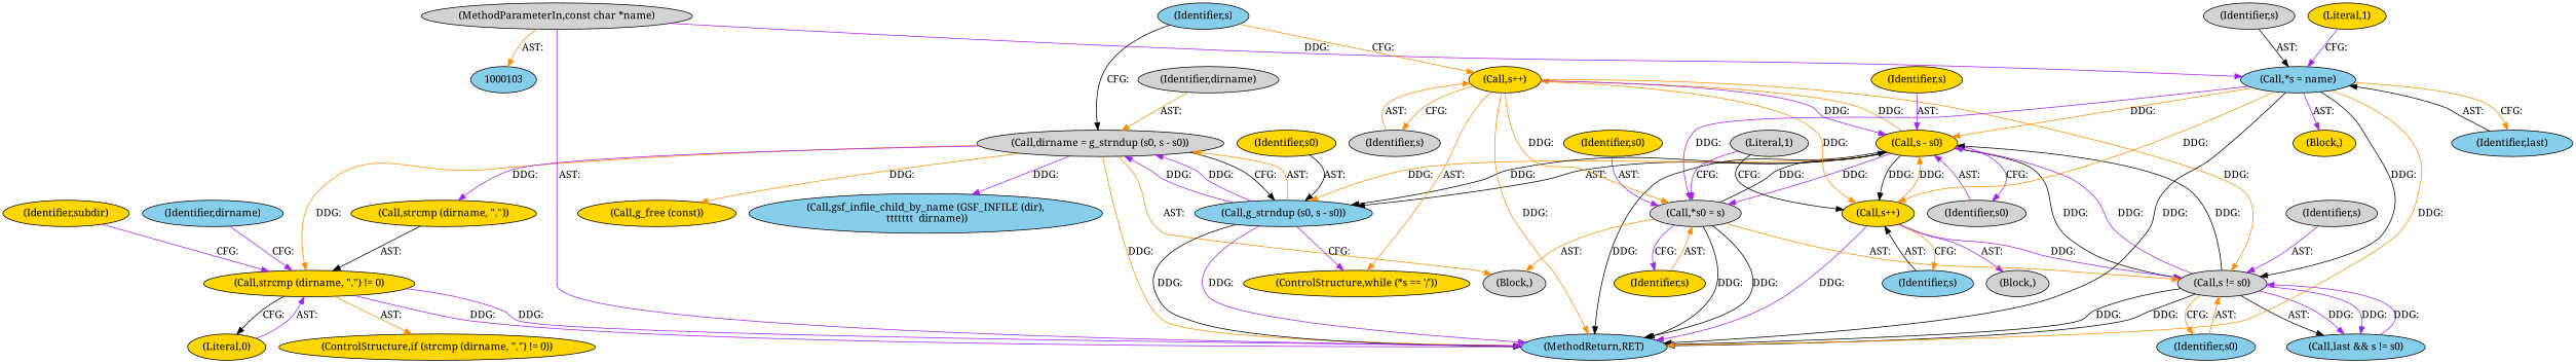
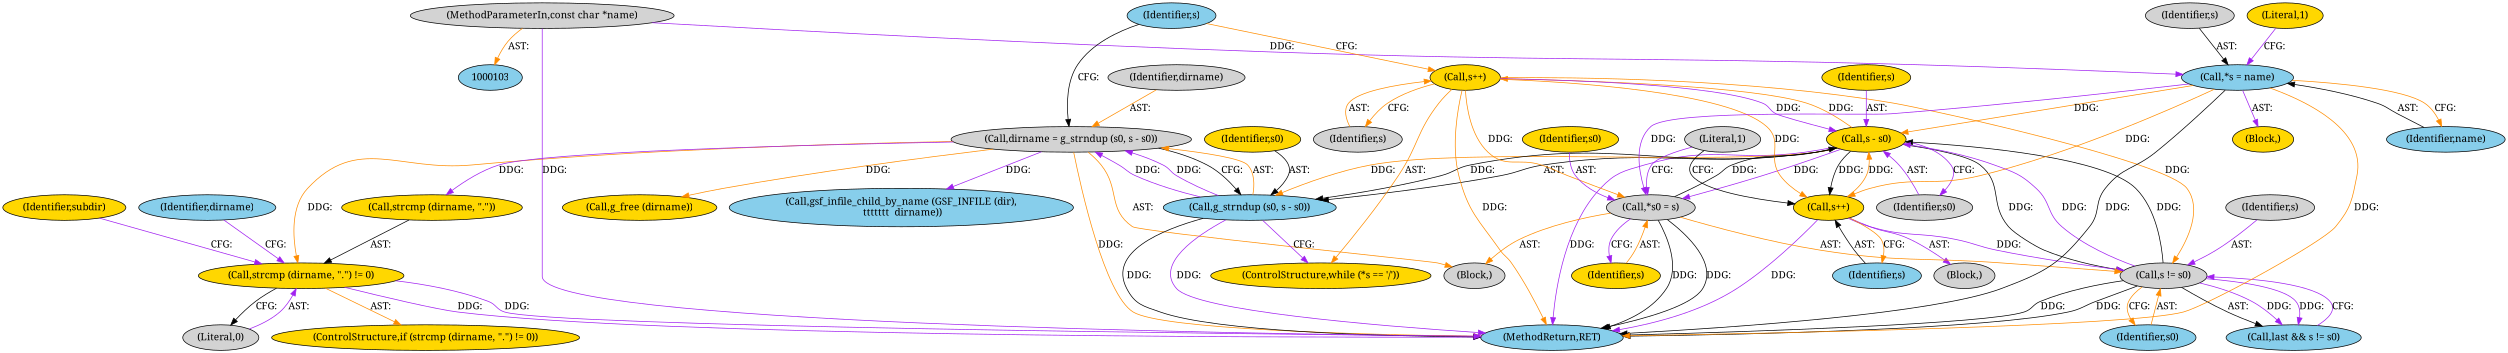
  digraph {
    fontname="Noto Serif"
    node [fillcolor=gold fontname="Noto Serif" style=filled]
    edge [color=purple fontname="Noto Serif"]
    n1 [label="(Call,strcmp (dirname, \".\") != 0)"]
-   n2 [label="(Literal,0)"]
+   n2 [fillcolor=lightgrey label="(Literal,0)"]
    n3 [fillcolor=skyblue label="(MethodReturn,RET)"]
    n4 [label="(ControlStructure,if (strcmp (dirname, \".\") != 0))"]
    n5 [fillcolor=lightgrey label="(Call,dirname = g_strndup (s0, s - s0))"]
    n6 [fillcolor=skyblue label="(Call,g_strndup (s0, s - s0))"]
-   n7 [label="(Call,g_free (const))"]
+   n7 [label="(Call,g_free (dirname))"]
    n8 [fillcolor=skyblue label="(Call,gsf_infile_child_by_name (GSF_INFILE (dir),\n \t\t\t\t\t\t\t  dirname))"]
    n9 [label="(Call,strcmp (dirname, \".\"))"]
    n10 [fillcolor=lightgrey label="(Block,)"]
    n11 [label="(ControlStructure,while (*s == '/'))"]
    n12 [label="(Call,s - s0)"]
    n13 [fillcolor=lightgrey label="(Call,s != s0)"]
    n14 [label="(Call,s++)"]
    n15 [label="(Call,s++)"]
    n16 [fillcolor=lightgrey label="(Call,*s0 = s)"]
    n17 [fillcolor=lightgrey label="(Identifier,s0)"]
    n18 [fillcolor=skyblue label="(Call,last && s != s0)"]
    n19 [fillcolor=skyblue label="(Identifier,s0)"]
    n20 [fillcolor=lightgrey label="(Block,)"]
    n21 [fillcolor=skyblue label="(Identifier,s)"]
    n22 [fillcolor=lightgrey label="(Identifier,s)"]
    n23 [label="(Identifier,s)"]
    n24 [fillcolor=skyblue label="(Call,*s = name)"]
-   n25 [fillcolor=skyblue label="(Identifier,last)"]
+   n25 [fillcolor=skyblue label="(Identifier,name)"]
    n26 [label="(Block,)"]
    n27 [fillcolor=lightgrey label="(MethodParameterIn,const char *name)"]
    1000103 [fillcolor=skyblue]
    n29 [fillcolor=skyblue label="(Identifier,s)"]
    n30 [label="(Identifier,s0)"]
    n31 [fillcolor=lightgrey label="(Identifier,s)"]
    n32 [label="(Literal,1)"]
    n33 [fillcolor=lightgrey label="(Identifier,dirname)"]
    n34 [fillcolor=lightgrey label="(Identifier,s)"]
    n35 [fillcolor=skyblue label="(Identifier,dirname)"]
    n36 [label="(Identifier,subdir)"]
    n37 [label="(Identifier,s)"]
    n38 [label="(Identifier,s0)"]
    n39 [fillcolor=lightgrey label="(Literal,1)"]
    n1 -> n2 [color=black label="CFG: "]
    n1 -> n3 [label="DDG: "]
    n1 -> n3 [label="DDG: "]
    n1 -> n4 [color=darkorange label="AST: "]
    n2 -> n1 [label="AST: "]
    n5 -> n1 [color=darkorange label="DDG: "]
    n5 -> n3 [color=darkorange label="DDG: "]
    n5 -> n6 [color=black label="CFG: "]
    n5 -> n7 [color=darkorange label="DDG: "]
    n5 -> n8 [label="DDG: "]
    n5 -> n9 [label="DDG: "]
    n5 -> n10 [color=darkorange label="AST: "]
    n6 -> n3 [color=black label="DDG: "]
    n6 -> n3 [label="DDG: "]
    n6 -> n5 [color=darkorange label="AST: "]
    n6 -> n5 [label="DDG: "]
    n6 -> n5 [label="DDG: "]
    n6 -> n11 [label="CFG: "]
    n9 -> n1 [color=black label="AST: "]
-   n12 -> n3 [color=black label="DDG: "]
+   n12 -> n3 [label="DDG: "]
    n12 -> n6 [color=black label="AST: "]
    n12 -> n6 [color=darkorange label="DDG: "]
    n12 -> n6 [color=black label="DDG: "]
    n12 -> n13 [color=black label="DDG: "]
    n12 -> n14 [color=black label="DDG: "]
    n12 -> n15 [color=darkorange label="DDG: "]
    n12 -> n16 [label="DDG: "]
    n12 -> n17 [label="CFG: "]
    n13 -> n3 [color=black label="DDG: "]
    n13 -> n3 [color=black label="DDG: "]
    n13 -> n12 [color=black label="DDG: "]
    n13 -> n12 [label="DDG: "]
    n13 -> n18 [color=black label="AST: "]
    n13 -> n18 [label="DDG: "]
    n13 -> n18 [label="DDG: "]
    n13 -> n19 [color=darkorange label="CFG: "]
    n14 -> n3 [label="DDG: "]
    n14 -> n12 [color=darkorange label="DDG: "]
    n14 -> n13 [label="DDG: "]
    n14 -> n20 [label="AST: "]
    n14 -> n21 [color=darkorange label="CFG: "]
    n15 -> n3 [color=darkorange label="DDG: "]
    n15 -> n11 [color=darkorange label="AST: "]
    n15 -> n12 [label="DDG: "]
    n15 -> n13 [color=darkorange label="DDG: "]
    n15 -> n14 [color=darkorange label="DDG: "]
    n15 -> n16 [color=darkorange label="DDG: "]
    n15 -> n22 [color=darkorange label="CFG: "]
    n16 -> n3 [color=black label="DDG: "]
    n16 -> n3 [color=black label="DDG: "]
    n16 -> n10 [color=darkorange label="AST: "]
    n16 -> n12 [color=black label="DDG: "]
    n16 -> n13 [color=darkorange label="AST: "]
    n16 -> n23 [label="CFG: "]
    n17 -> n12 [label="AST: "]
-   n18 -> n13 [label="DDG: "]
+   n18 -> n13 [label="CFG: "]
    n19 -> n13 [color=darkorange label="AST: "]
    n21 -> n14 [color=black label="AST: "]
    n22 -> n15 [color=darkorange label="AST: "]
    n23 -> n16 [color=darkorange label="AST: "]
    n24 -> n3 [color=black label="DDG: "]
    n24 -> n3 [color=darkorange label="DDG: "]
    n24 -> n12 [color=darkorange label="DDG: "]
-   n24 -> n13 [color=black label="DDG: "]
    n24 -> n14 [color=darkorange label="DDG: "]
    n24 -> n16 [label="DDG: "]
    n24 -> n25 [color=darkorange label="CFG: "]
    n24 -> n26 [label="AST: "]
    n25 -> n24 [color=black label="AST: "]
-   n27 -> n3 [label="AST: "]
+   n27 -> n3 [label="DDG: "]
    n27 -> n24 [label="DDG: "]
    n27 -> 1000103 [color=darkorange label="AST: "]
    n29 -> n5 [color=black label="CFG: "]
    n29 -> n15 [color=darkorange label="CFG: "]
    n30 -> n16 [label="AST: "]
    n31 -> n24 [color=black label="AST: "]
    n32 -> n24 [label="CFG: "]
    n33 -> n5 [color=darkorange label="AST: "]
    n34 -> n13 [label="AST: "]
    n35 -> n1 [label="CFG: "]
    n36 -> n1 [label="CFG: "]
    n37 -> n12 [label="AST: "]
    n38 -> n6 [color=black label="AST: "]
    n39 -> n14 [color=black label="CFG: "]
    n39 -> n16 [label="CFG: "]
  }
